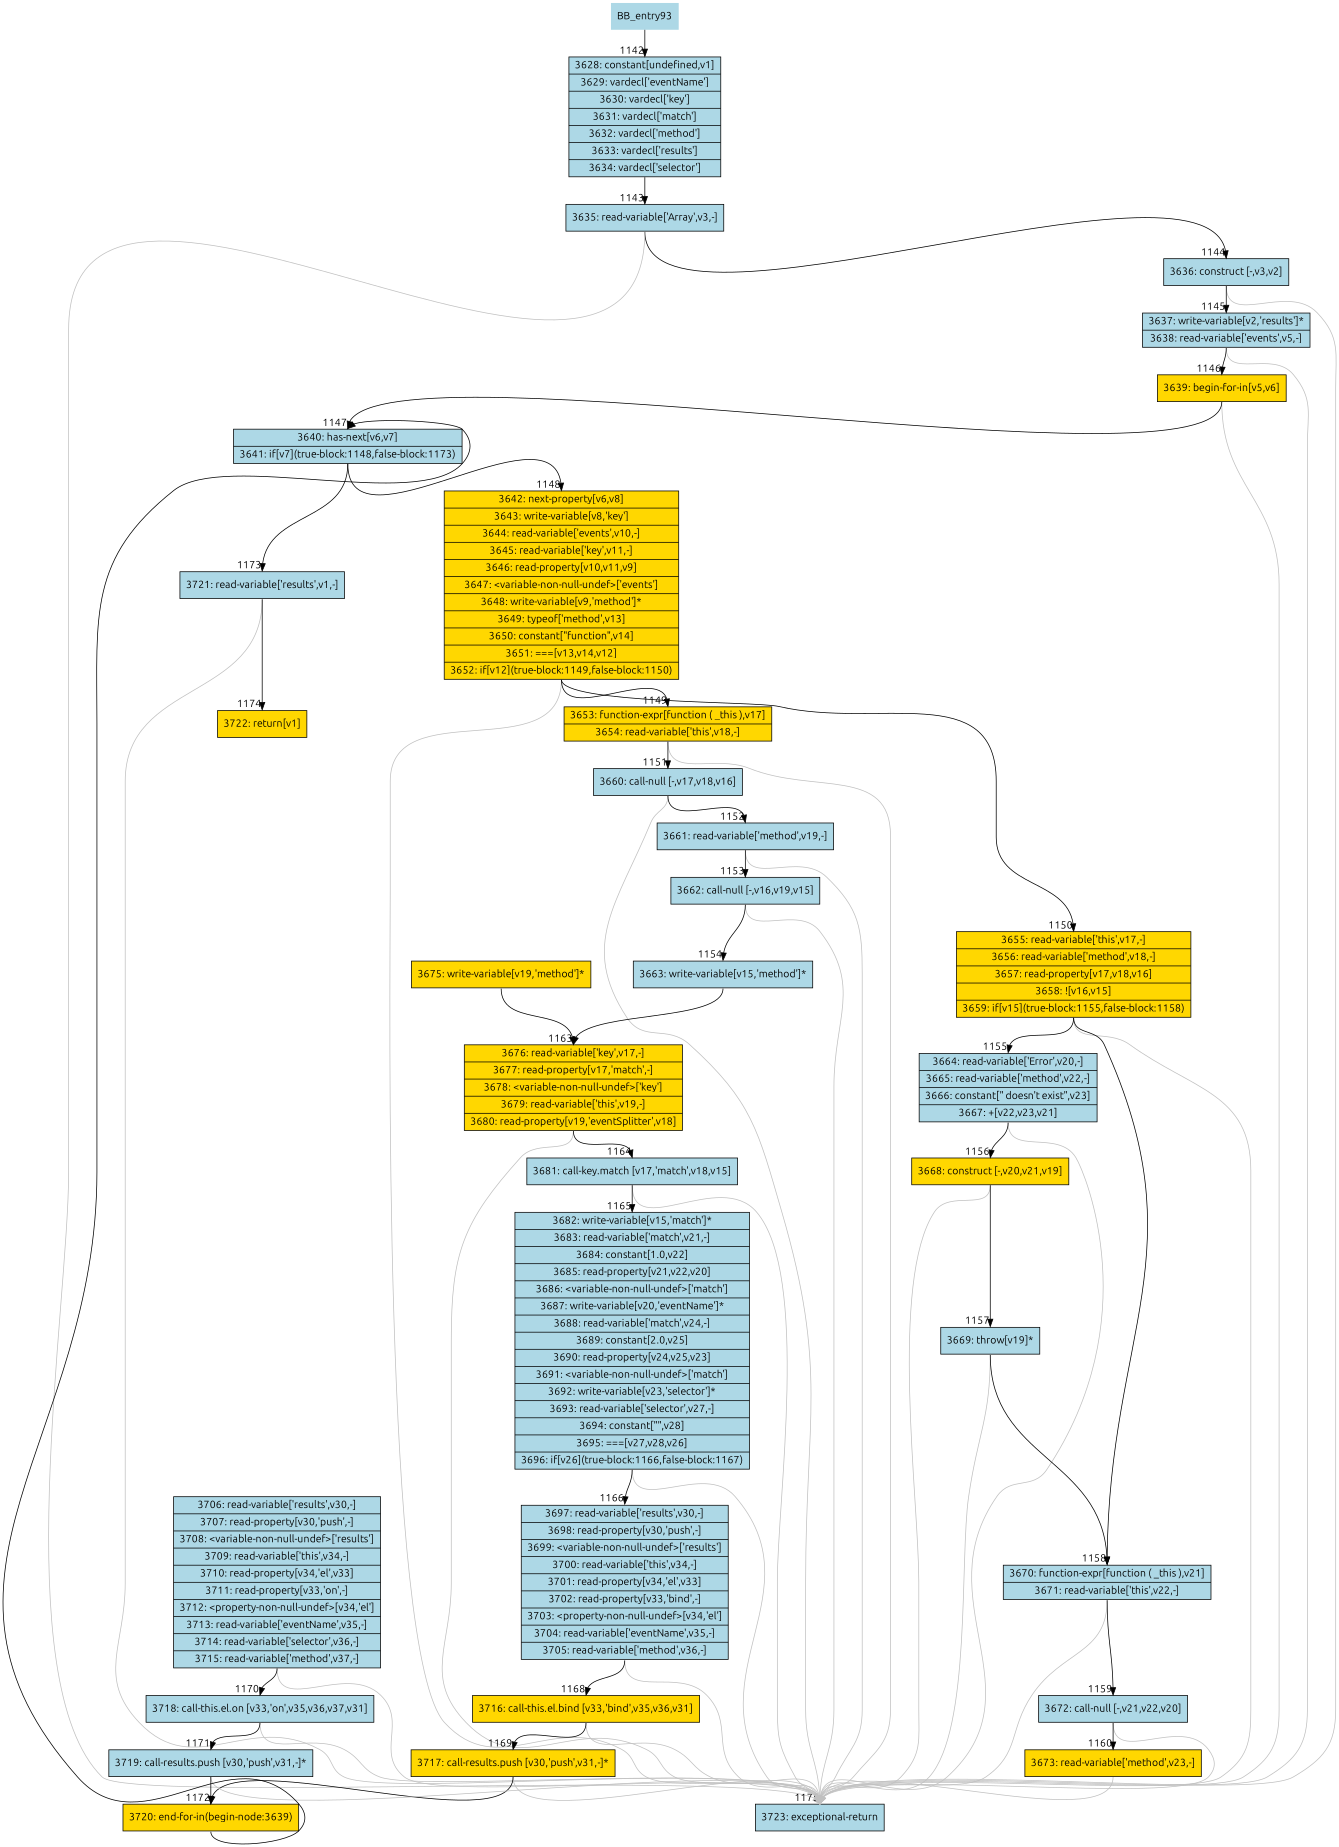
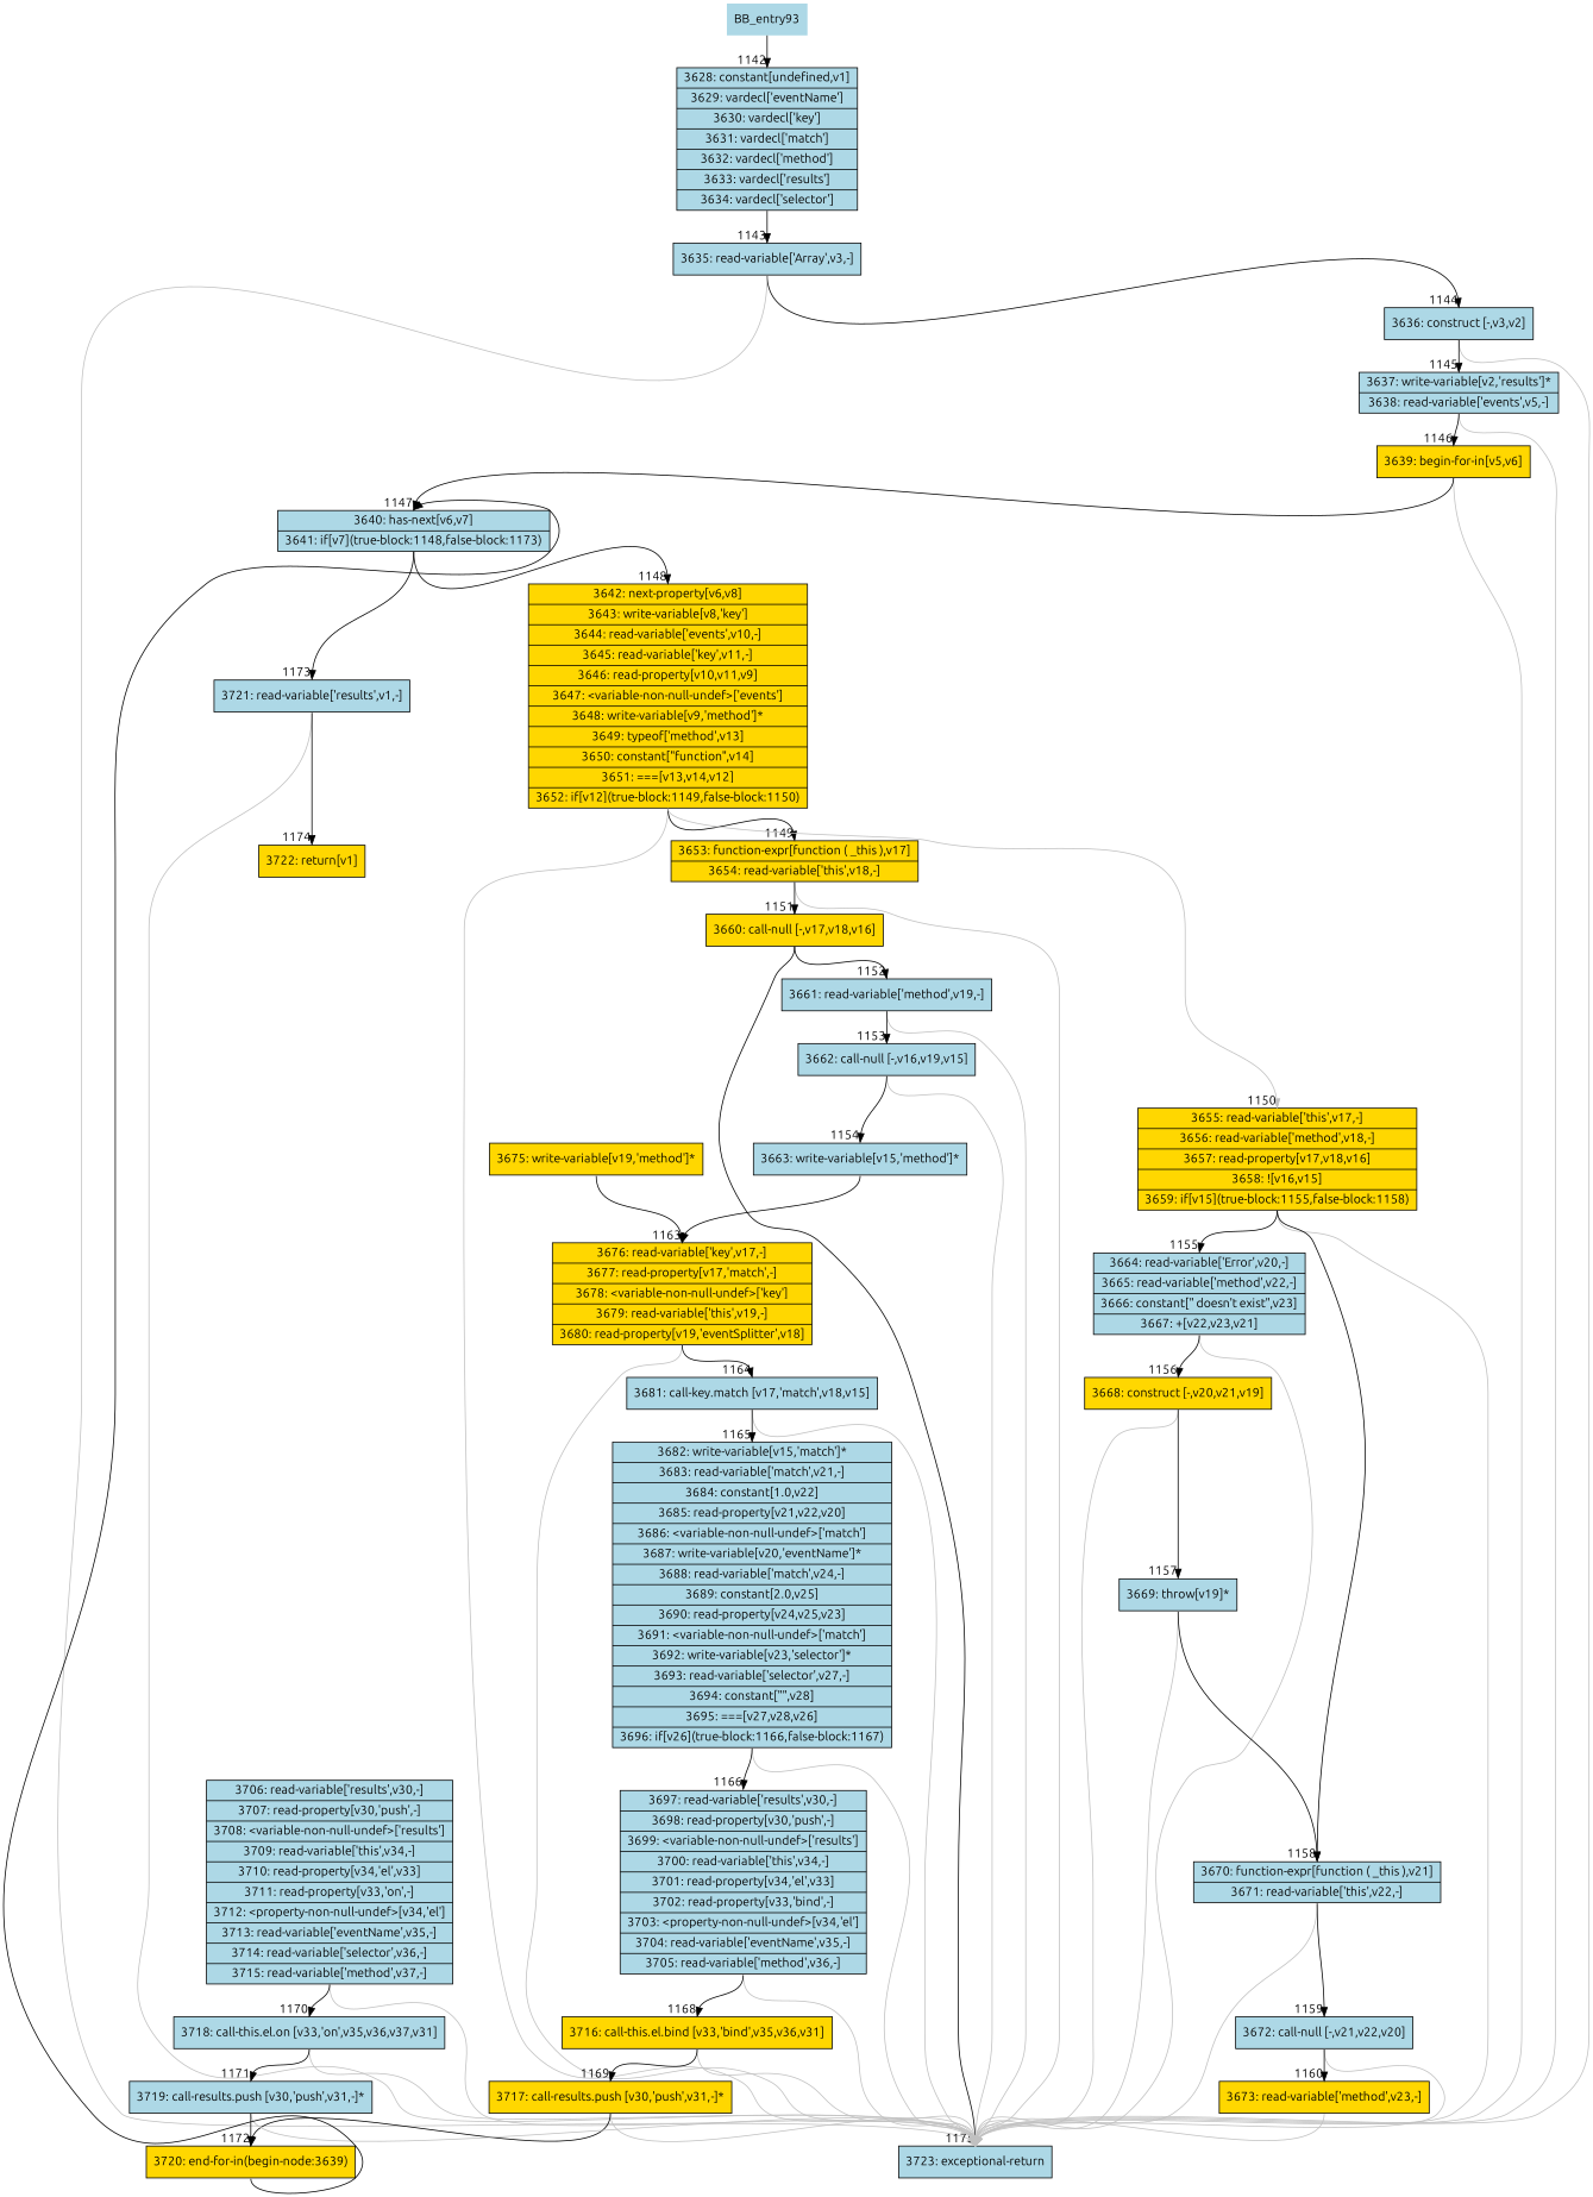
  digraph {
    fontname=Ubuntu
    rankdir=TD
    node [fillcolor=lightblue fontname=Ubuntu shape=record style=filled]
    edge [fontname=Ubuntu headport=n tailport=s]
    BB_entry93 [shape=none]
    n2 [label="{3628: constant[undefined,v1]|3629: vardecl['eventName']|3630: vardecl['key']|3631: vardecl['match']|3632: vardecl['method']|3633: vardecl['results']|3634: vardecl['selector']}"]
    n3 [label="{3635: read-variable['Array',v3,-]}"]
    n4 [label="{3636: construct [-,v3,v2]}"]
    n5 [label="{3723: exceptional-return}"]
    n6 [label="{3637: write-variable[v2,'results']*|3638: read-variable['events',v5,-]}"]
    n7 [fillcolor=gold label="{3639: begin-for-in[v5,v6]}"]
    n8 [label="{3640: has-next[v6,v7]|3641: if[v7](true-block:1148,false-block:1173)}"]
    n9 [fillcolor=gold label="{3642: next-property[v6,v8]|3643: write-variable[v8,'key']|3644: read-variable['events',v10,-]|3645: read-variable['key',v11,-]|3646: read-property[v10,v11,v9]|3647: \<variable-non-null-undef\>['events']|3648: write-variable[v9,'method']*|3649: typeof['method',v13]|3650: constant[\"function\",v14]|3651: ===[v13,v14,v12]|3652: if[v12](true-block:1149,false-block:1150)}"]
    n10 [label="{3721: read-variable['results',v1,-]}"]
    n11 [fillcolor=gold label="{3653: function-expr[function ( _this ),v17]|3654: read-variable['this',v18,-]}"]
    n12 [fillcolor=gold label="{3655: read-variable['this',v17,-]|3656: read-variable['method',v18,-]|3657: read-property[v17,v18,v16]|3658: ![v16,v15]|3659: if[v15](true-block:1155,false-block:1158)}"]
    n13 [fillcolor=gold label="{3722: return[v1]}"]
-   n14 [label="{3660: call-null [-,v17,v18,v16]}"]
+   n14 [fillcolor=gold label="{3660: call-null [-,v17,v18,v16]}"]
    n15 [label="{3664: read-variable['Error',v20,-]|3665: read-variable['method',v22,-]|3666: constant[\" doesn't exist\",v23]|3667: +[v22,v23,v21]}"]
    n16 [label="{3670: function-expr[function ( _this ),v21]|3671: read-variable['this',v22,-]}"]
    n17 [label="{3661: read-variable['method',v19,-]}"]
    n18 [fillcolor=gold label="{3668: construct [-,v20,v21,v19]}"]
    n19 [label="{3672: call-null [-,v21,v22,v20]}"]
    n20 [label="{3662: call-null [-,v16,v19,v15]}"]
    n21 [label="{3669: throw[v19]*}"]
    n22 [fillcolor=gold label="{3673: read-variable['method',v23,-]}"]
    n23 [label="{3663: write-variable[v15,'method']*}"]
    n24 [fillcolor=gold label="{3676: read-variable['key',v17,-]|3677: read-property[v17,'match',-]|3678: \<variable-non-null-undef\>['key']|3679: read-variable['this',v19,-]|3680: read-property[v19,'eventSplitter',v18]}"]
    n25 [label="{3681: call-key.match [v17,'match',v18,v15]}"]
    n26 [label="{3682: write-variable[v15,'match']*|3683: read-variable['match',v21,-]|3684: constant[1.0,v22]|3685: read-property[v21,v22,v20]|3686: \<variable-non-null-undef\>['match']|3687: write-variable[v20,'eventName']*|3688: read-variable['match',v24,-]|3689: constant[2.0,v25]|3690: read-property[v24,v25,v23]|3691: \<variable-non-null-undef\>['match']|3692: write-variable[v23,'selector']*|3693: read-variable['selector',v27,-]|3694: constant[\"\",v28]|3695: ===[v27,v28,v26]|3696: if[v26](true-block:1166,false-block:1167)}"]
    n27 [fillcolor=gold label="{3675: write-variable[v19,'method']*}"]
    n28 [label="{3697: read-variable['results',v30,-]|3698: read-property[v30,'push',-]|3699: \<variable-non-null-undef\>['results']|3700: read-variable['this',v34,-]|3701: read-property[v34,'el',v33]|3702: read-property[v33,'bind',-]|3703: \<property-non-null-undef\>[v34,'el']|3704: read-variable['eventName',v35,-]|3705: read-variable['method',v36,-]}"]
    n29 [fillcolor=gold label="{3716: call-this.el.bind [v33,'bind',v35,v36,v31]}"]
    n30 [label="{3706: read-variable['results',v30,-]|3707: read-property[v30,'push',-]|3708: \<variable-non-null-undef\>['results']|3709: read-variable['this',v34,-]|3710: read-property[v34,'el',v33]|3711: read-property[v33,'on',-]|3712: \<property-non-null-undef\>[v34,'el']|3713: read-variable['eventName',v35,-]|3714: read-variable['selector',v36,-]|3715: read-variable['method',v37,-]}"]
    n31 [label="{3718: call-this.el.on [v33,'on',v35,v36,v37,v31]}"]
    n32 [fillcolor=gold label="{3717: call-results.push [v30,'push',v31,-]*}"]
    n33 [label="{3719: call-results.push [v30,'push',v31,-]*}"]
    n34 [fillcolor=gold label="{3720: end-for-in(begin-node:3639)}"]
    BB_entry93 -> n2 [headlabel="    1142"]
    n2 -> n3 [headlabel="      1143"]
    n3 -> n4 [headlabel="      1144"]
    n3 -> n5 [color=gray headlabel="      1175"]
    n4 -> n5 [color=gray]
    n4 -> n6 [headlabel="      1145"]
    n6 -> n5 [color=gray]
    n6 -> n7 [headlabel="      1146"]
    n7 -> n5 [color=gray]
    n7 -> n8 [headlabel="      1147"]
    n8 -> n9 [headlabel="      1148"]
    n8 -> n10 [headlabel="      1173"]
    n9 -> n5 [color=gray]
    n9 -> n11 [headlabel="      1149"]
-   n9 -> n12 [headlabel="      1150"]
+   n9 -> n12 [headlabel="      1150" color=gray]
    n10 -> n5 [color=gray]
    n10 -> n13 [headlabel="      1174"]
    n11 -> n5 [color=gray]
    n11 -> n14 [headlabel="      1151"]
    n12 -> n5 [color=gray]
    n12 -> n15 [headlabel="      1155"]
    n12 -> n16 [headlabel="      1158"]
-   n14 -> n5 [color=gray]
+   n14 -> n5 [color=black]
    n14 -> n17 [headlabel="      1152"]
    n15 -> n5 [color=gray]
    n15 -> n18 [headlabel="      1156"]
    n16 -> n5 [color=gray]
    n16 -> n19 [headlabel="      1159"]
    n17 -> n5 [color=gray]
    n17 -> n20 [headlabel="      1153"]
    n18 -> n5 [color=gray]
    n18 -> n21 [headlabel="      1157"]
    n19 -> n5 [color=gray]
    n19 -> n22 [headlabel="      1160"]
    n20 -> n5 [color=gray]
    n20 -> n23 [headlabel="      1154"]
    n21 -> n5 [color=gray]
    n21 -> n16
    n22 -> n5 [color=gray]
    n23 -> n24 [headlabel="      1163"]
    n24 -> n5 [color=gray]
    n24 -> n25 [headlabel="      1164"]
    n25 -> n5 [color=gray]
    n25 -> n26 [headlabel="      1165"]
    n26 -> n5 [color=gray]
    n26 -> n28 [headlabel="      1166"]
    n27 -> n24
    n28 -> n5 [color=gray]
    n28 -> n29 [headlabel="      1168"]
    n29 -> n5 [color=gray]
    n29 -> n32 [headlabel="      1169"]
    n30 -> n5 [color=gray]
    n30 -> n31 [headlabel="      1170"]
    n31 -> n5 [color=gray]
    n31 -> n33 [headlabel="      1171"]
    n32 -> n5 [color=gray]
    n32 -> n34 [headlabel="      1172"]
    n33 -> n5 [color=gray]
    n33 -> n34
    n34 -> n8
  }
